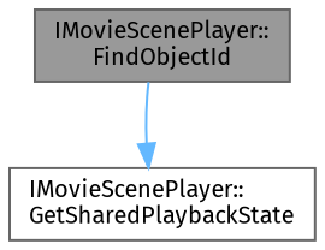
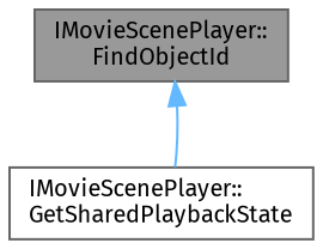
  digraph {
    rankdir=TB
    fontname="Fira Sans"
    node [fontname="Fira Sans" fontsize=10 shape=box style=filled]
    n1 [color=gray40 fillcolor=grey60 fontcolor=black height=0.2 label="IMovieScenePlayer::\lFindObjectId" width=0.4]
    n2 [color=grey40 fillcolor=white height=0.2 label="IMovieScenePlayer::\lGetSharedPlaybackState" width=0.4]
-   n1 -> n2 [color=steelblue1 fontname="Fira Sans" fontsize=10 labelfontname=Helvetica labelfontsize=10 style=solid]
+   n2 -> n1 [color=steelblue1 fontname="Fira Sans" fontsize=10 labelfontname=Helvetica labelfontsize=10 style=solid]
  }
